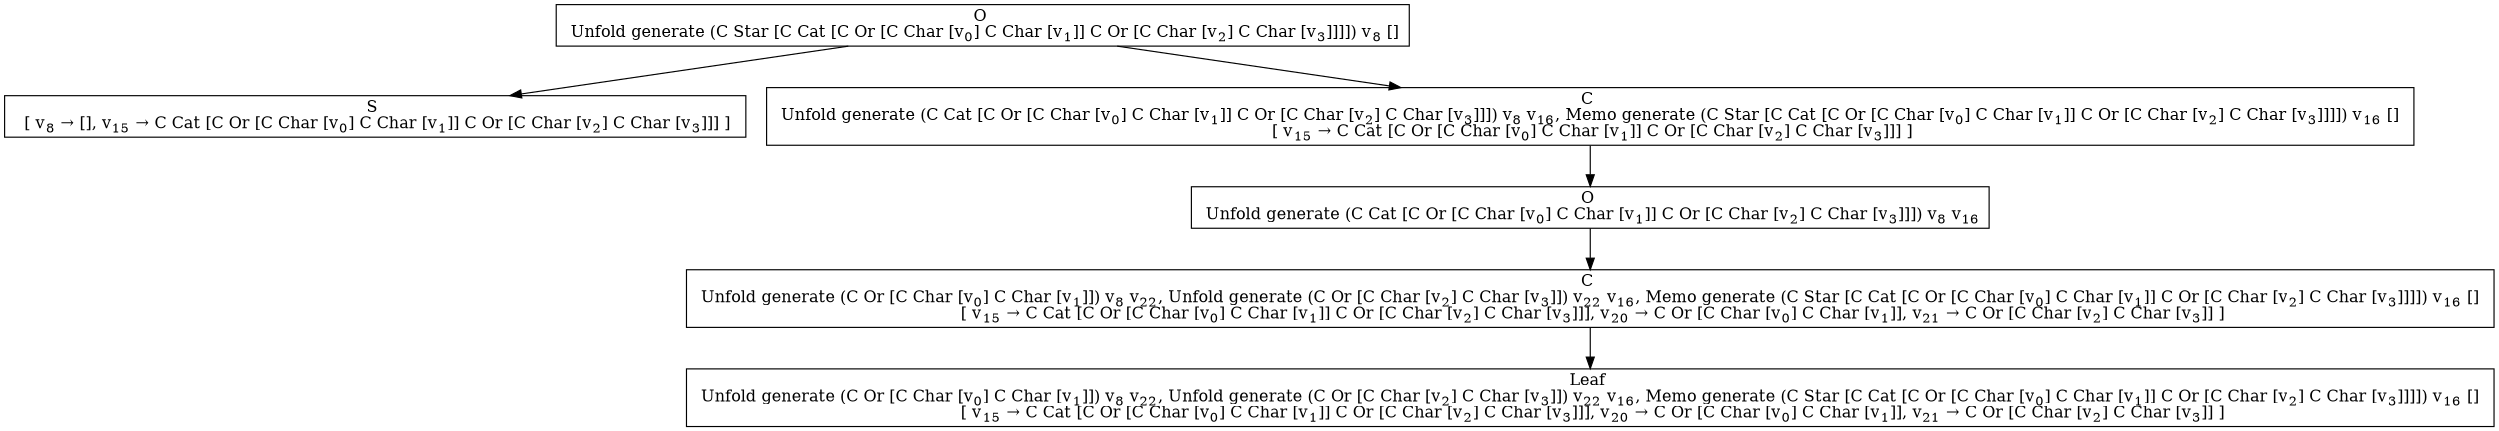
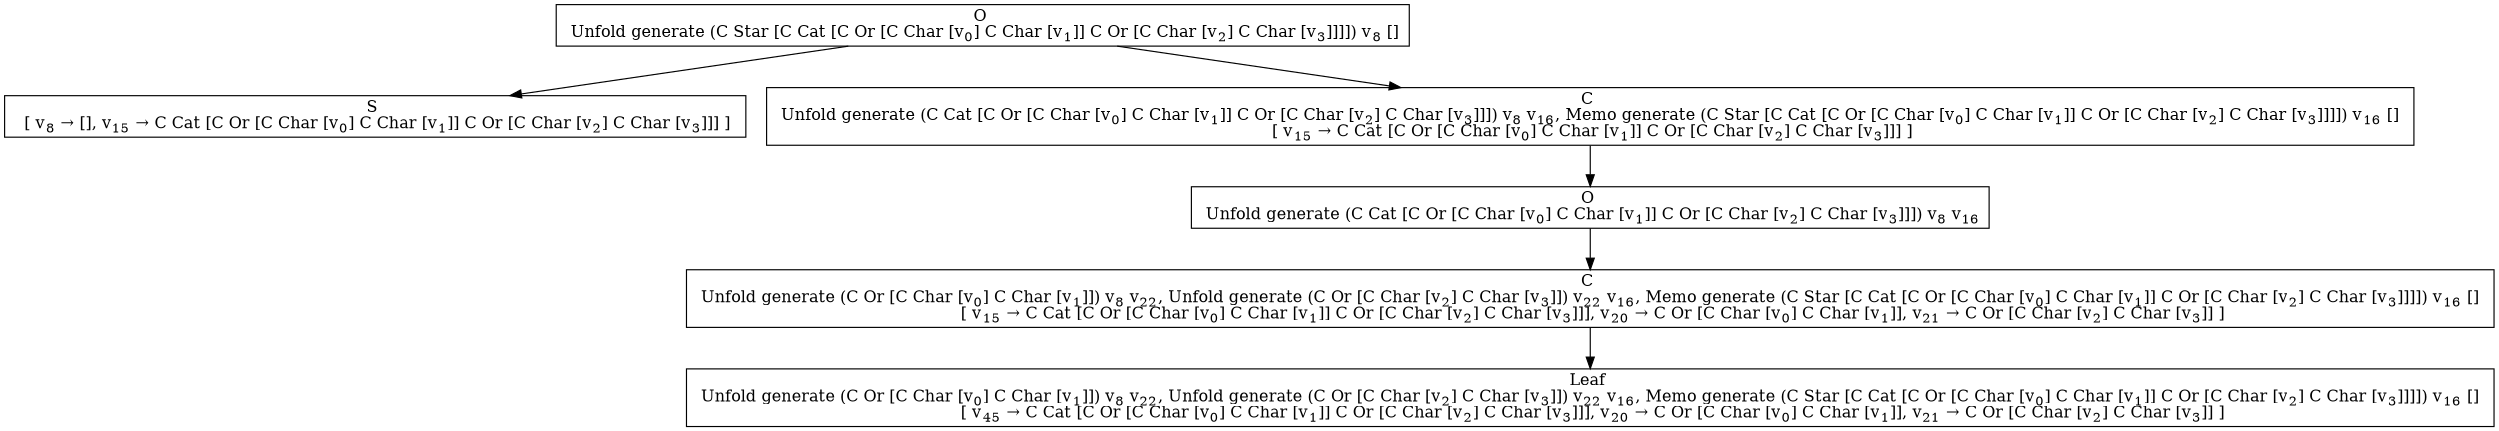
  digraph {
    rankdir=TB
    node [fillcolor=white shape=box style=filled]
    n1 [label=<O <BR/> Unfold generate (C Star [C Cat [C Or [C Char [v<SUB>0</SUB>] C Char [v<SUB>1</SUB>]] C Or [C Char [v<SUB>2</SUB>] C Char [v<SUB>3</SUB>]]]]) v<SUB>8</SUB> []>]
    n2 [label=<S <BR/>  [ v<SUB>8</SUB> &rarr; [], v<SUB>15</SUB> &rarr; C Cat [C Or [C Char [v<SUB>0</SUB>] C Char [v<SUB>1</SUB>]] C Or [C Char [v<SUB>2</SUB>] C Char [v<SUB>3</SUB>]]] ] >]
    n3 [label=<C <BR/> Unfold generate (C Cat [C Or [C Char [v<SUB>0</SUB>] C Char [v<SUB>1</SUB>]] C Or [C Char [v<SUB>2</SUB>] C Char [v<SUB>3</SUB>]]]) v<SUB>8</SUB> v<SUB>16</SUB>, Memo generate (C Star [C Cat [C Or [C Char [v<SUB>0</SUB>] C Char [v<SUB>1</SUB>]] C Or [C Char [v<SUB>2</SUB>] C Char [v<SUB>3</SUB>]]]]) v<SUB>16</SUB> [] <BR/>  [ v<SUB>15</SUB> &rarr; C Cat [C Or [C Char [v<SUB>0</SUB>] C Char [v<SUB>1</SUB>]] C Or [C Char [v<SUB>2</SUB>] C Char [v<SUB>3</SUB>]]] ] >]
    n4 [label=<O <BR/> Unfold generate (C Cat [C Or [C Char [v<SUB>0</SUB>] C Char [v<SUB>1</SUB>]] C Or [C Char [v<SUB>2</SUB>] C Char [v<SUB>3</SUB>]]]) v<SUB>8</SUB> v<SUB>16</SUB>>]
    n5 [label=<C <BR/> Unfold generate (C Or [C Char [v<SUB>0</SUB>] C Char [v<SUB>1</SUB>]]) v<SUB>8</SUB> v<SUB>22</SUB>, Unfold generate (C Or [C Char [v<SUB>2</SUB>] C Char [v<SUB>3</SUB>]]) v<SUB>22</SUB> v<SUB>16</SUB>, Memo generate (C Star [C Cat [C Or [C Char [v<SUB>0</SUB>] C Char [v<SUB>1</SUB>]] C Or [C Char [v<SUB>2</SUB>] C Char [v<SUB>3</SUB>]]]]) v<SUB>16</SUB> [] <BR/>  [ v<SUB>15</SUB> &rarr; C Cat [C Or [C Char [v<SUB>0</SUB>] C Char [v<SUB>1</SUB>]] C Or [C Char [v<SUB>2</SUB>] C Char [v<SUB>3</SUB>]]], v<SUB>20</SUB> &rarr; C Or [C Char [v<SUB>0</SUB>] C Char [v<SUB>1</SUB>]], v<SUB>21</SUB> &rarr; C Or [C Char [v<SUB>2</SUB>] C Char [v<SUB>3</SUB>]] ] >]
-   n6 [label=<Leaf <BR/> Unfold generate (C Or [C Char [v<SUB>0</SUB>] C Char [v<SUB>1</SUB>]]) v<SUB>8</SUB> v<SUB>22</SUB>, Unfold generate (C Or [C Char [v<SUB>2</SUB>] C Char [v<SUB>3</SUB>]]) v<SUB>22</SUB> v<SUB>16</SUB>, Memo generate (C Star [C Cat [C Or [C Char [v<SUB>0</SUB>] C Char [v<SUB>1</SUB>]] C Or [C Char [v<SUB>2</SUB>] C Char [v<SUB>3</SUB>]]]]) v<SUB>16</SUB> [] <BR/>  [ v<SUB>15</SUB> &rarr; C Cat [C Or [C Char [v<SUB>0</SUB>] C Char [v<SUB>1</SUB>]] C Or [C Char [v<SUB>2</SUB>] C Char [v<SUB>3</SUB>]]], v<SUB>20</SUB> &rarr; C Or [C Char [v<SUB>0</SUB>] C Char [v<SUB>1</SUB>]], v<SUB>21</SUB> &rarr; C Or [C Char [v<SUB>2</SUB>] C Char [v<SUB>3</SUB>]] ] >]
+   n6 [label=<Leaf <BR/> Unfold generate (C Or [C Char [v<SUB>0</SUB>] C Char [v<SUB>1</SUB>]]) v<SUB>8</SUB> v<SUB>22</SUB>, Unfold generate (C Or [C Char [v<SUB>2</SUB>] C Char [v<SUB>3</SUB>]]) v<SUB>22</SUB> v<SUB>16</SUB>, Memo generate (C Star [C Cat [C Or [C Char [v<SUB>0</SUB>] C Char [v<SUB>1</SUB>]] C Or [C Char [v<SUB>2</SUB>] C Char [v<SUB>3</SUB>]]]]) v<SUB>16</SUB> [] <BR/>  [ v<SUB>45</SUB> &rarr; C Cat [C Or [C Char [v<SUB>0</SUB>] C Char [v<SUB>1</SUB>]] C Or [C Char [v<SUB>2</SUB>] C Char [v<SUB>3</SUB>]]], v<SUB>20</SUB> &rarr; C Or [C Char [v<SUB>0</SUB>] C Char [v<SUB>1</SUB>]], v<SUB>21</SUB> &rarr; C Or [C Char [v<SUB>2</SUB>] C Char [v<SUB>3</SUB>]] ] >]
    n1 -> n2
    n1 -> n3
    n3 -> n4
    n4 -> n5
    n5 -> n6
  }
